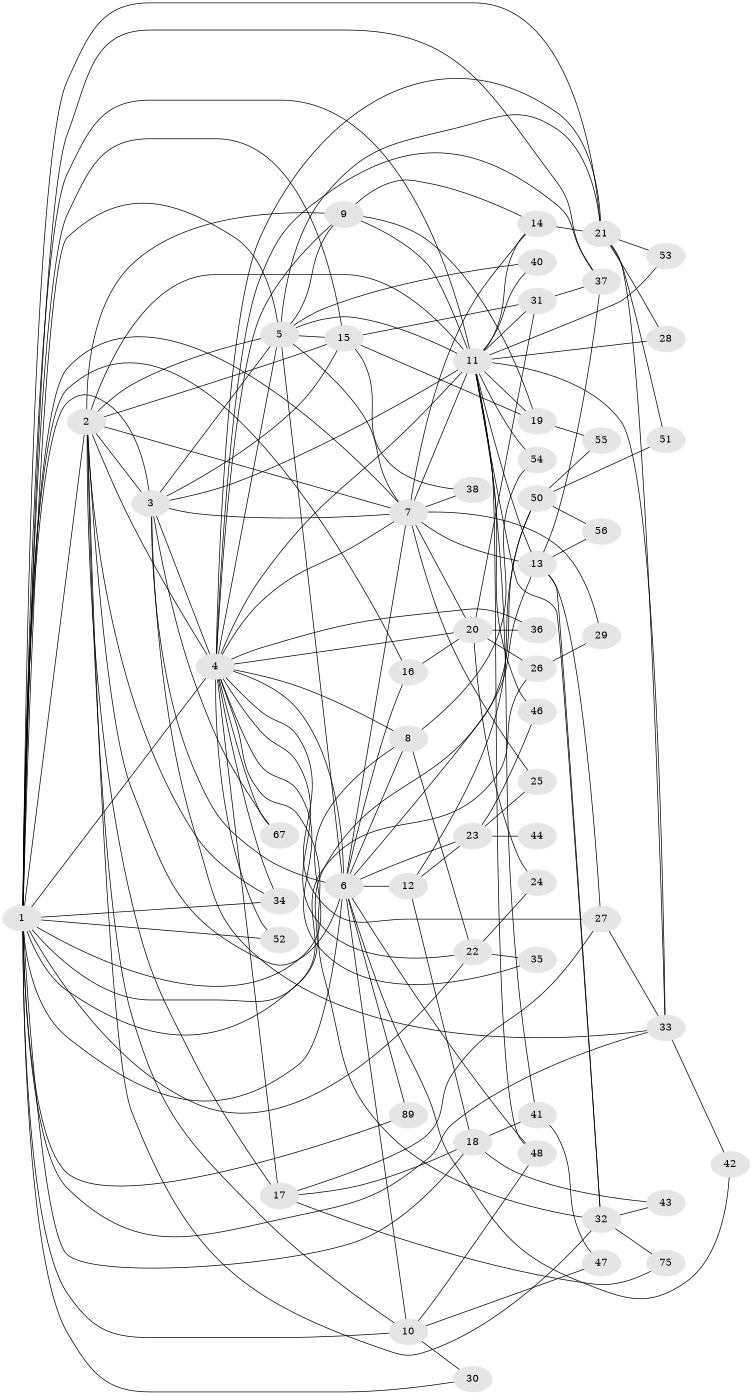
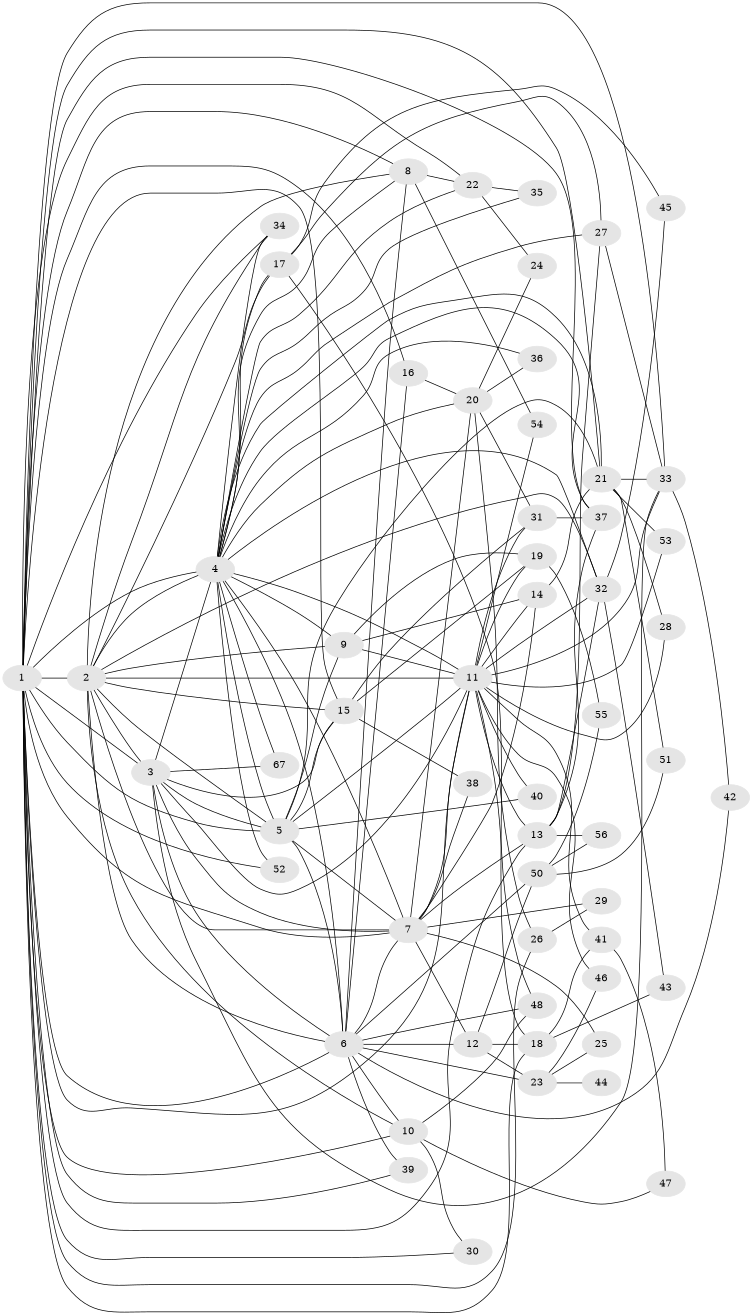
  graph {
    rankdir=LR
    node [color=gray90 style=filled]
    edge [weight=1.0]
    1
    2
    3
    4
    5
    6
    7
    8
    10
    11
    13
    15
    16
    18
    21
    22
    26
    30
    33
    34
    37
-   39 [label=89]
+   39
    52
    9
    17
    32
    n27 [label=67]
    20
    27
    35
    36
    40
    12
    23
    42
    48
    50
    14
    25
    29
    38
    54
    47
    19
    28
    31
    41
    46
    53
    56
    43
    51
    24
-   45 [label=75]
+   45
    44
    55
    1 -- 2 [weight=4.0]
    1 -- 3 [weight=2.0]
    1 -- 4 [weight=4.0]
    1 -- 5 [weight=2.0]
    1 -- 6 [weight=2.0]
    1 -- 7 [weight=3.0]
    1 -- 8
    1 -- 10 [weight=2.0]
    1 -- 11
    1 -- 13 [weight=2.0]
    1 -- 15 [weight=2.0]
    1 -- 16 [weight=2.0]
    1 -- 18
    1 -- 21
    1 -- 22 [weight=2.0]
    1 -- 26
    1 -- 30
    1 -- 33 [weight=2.0]
    1 -- 34
    1 -- 37
    1 -- 39
    1 -- 52
    2 -- 3 [weight=3.0]
    2 -- 4 [weight=4.0]
    2 -- 5 [weight=3.0]
    2 -- 6 [weight=2.0]
    2 -- 7 [weight=2.0]
+   2 -- 8
    2 -- 10
    2 -- 11 [weight=13.0]
    2 -- 15 [weight=5.0]
    2 -- 34
    2 -- 9 [weight=2.0]
    2 -- 17 [weight=3.0]
    2 -- 32
    3 -- 4 [weight=2.0]
    3 -- 5
    3 -- 6
    3 -- 7
    3 -- 11 [weight=2.0]
    3 -- 15
    3 -- 33
    3 -- n27
    4 -- 5 [weight=2.0]
    4 -- 6 [weight=3.0]
    4 -- 7 [weight=2.0]
    4 -- 8
    4 -- 11
    4 -- 21
    4 -- 22
    4 -- 34
    4 -- 37
    4 -- 52
    4 -- 9
    4 -- 17
    4 -- 32
    4 -- n27
    4 -- 20
    4 -- 27 [weight=2.0]
    4 -- 35
    4 -- 36
    5 -- 6
    5 -- 7
    5 -- 11
    5 -- 15
    5 -- 21
    5 -- 9
    5 -- 40
    6 -- 7
    6 -- 8
    6 -- 10
    6 -- 16
    6 -- 39 [weight=2.0]
    6 -- 12
    6 -- 23
    6 -- 42
    6 -- 48
    6 -- 50
    7 -- 11 [weight=2.0]
    7 -- 13
    7 -- 20
+   7 -- 12
    7 -- 14
    7 -- 25
    7 -- 29
    7 -- 38
    8 -- 22
    8 -- 54
    10 -- 30
    10 -- 48
    10 -- 47
    11 -- 13
    11 -- 33
    11 -- 32
    11 -- 40
    11 -- 48
    11 -- 14
    11 -- 54
    11 -- 19
    11 -- 28
    11 -- 31
    11 -- 41
    11 -- 46
    11 -- 53
    13 -- 37
    13 -- 32
    13 -- 27
    13 -- 56
    15 -- 38
    15 -- 19
    15 -- 31
    16 -- 20
    18 -- 41
    18 -- 43
    21 -- 33
    21 -- 28
    21 -- 53
    21 -- 51
    22 -- 35
    22 -- 24
    26 -- 29
    33 -- 42
    9 -- 11
    9 -- 14
    9 -- 19
    17 -- 18
    17 -- 27
    17 -- 45
    32 -- 43
    32 -- 45
    20 -- 26
    20 -- 36
    20 -- 31
    20 -- 24
    27 -- 33
    12 -- 18 [weight=2.0]
    12 -- 23
    12 -- 50
    23 -- 25
    23 -- 46
    23 -- 44
    50 -- 56
    50 -- 51
    50 -- 55
    14 -- 21
    19 -- 55
    31 -- 37
    41 -- 47
  }
